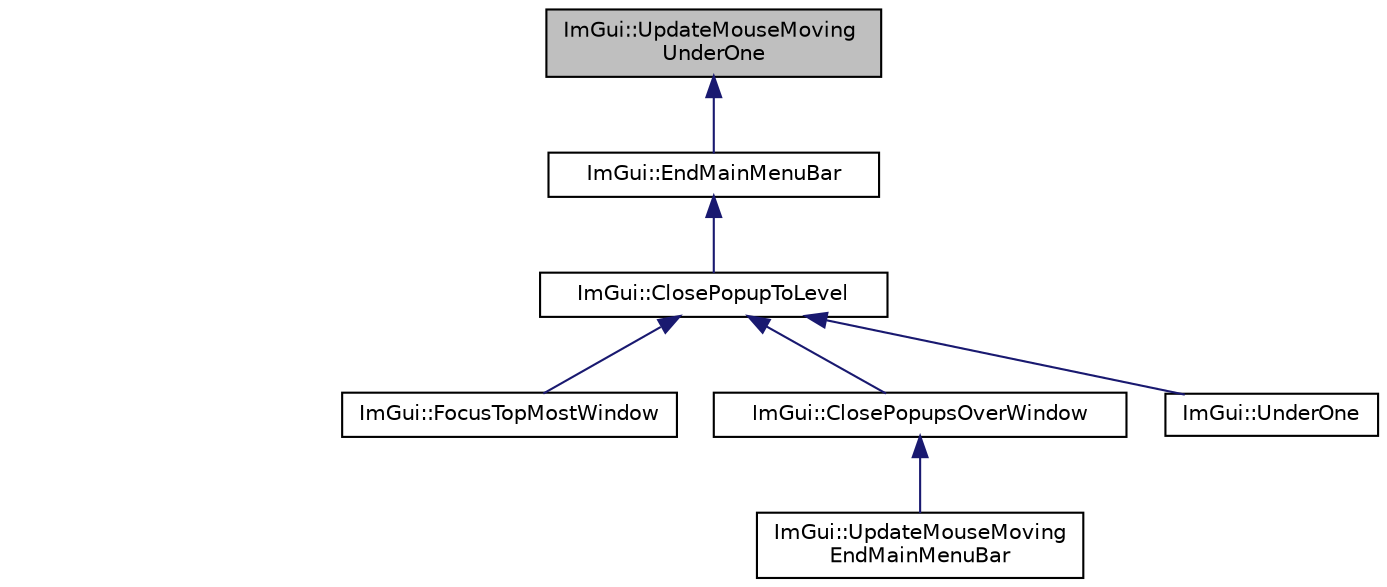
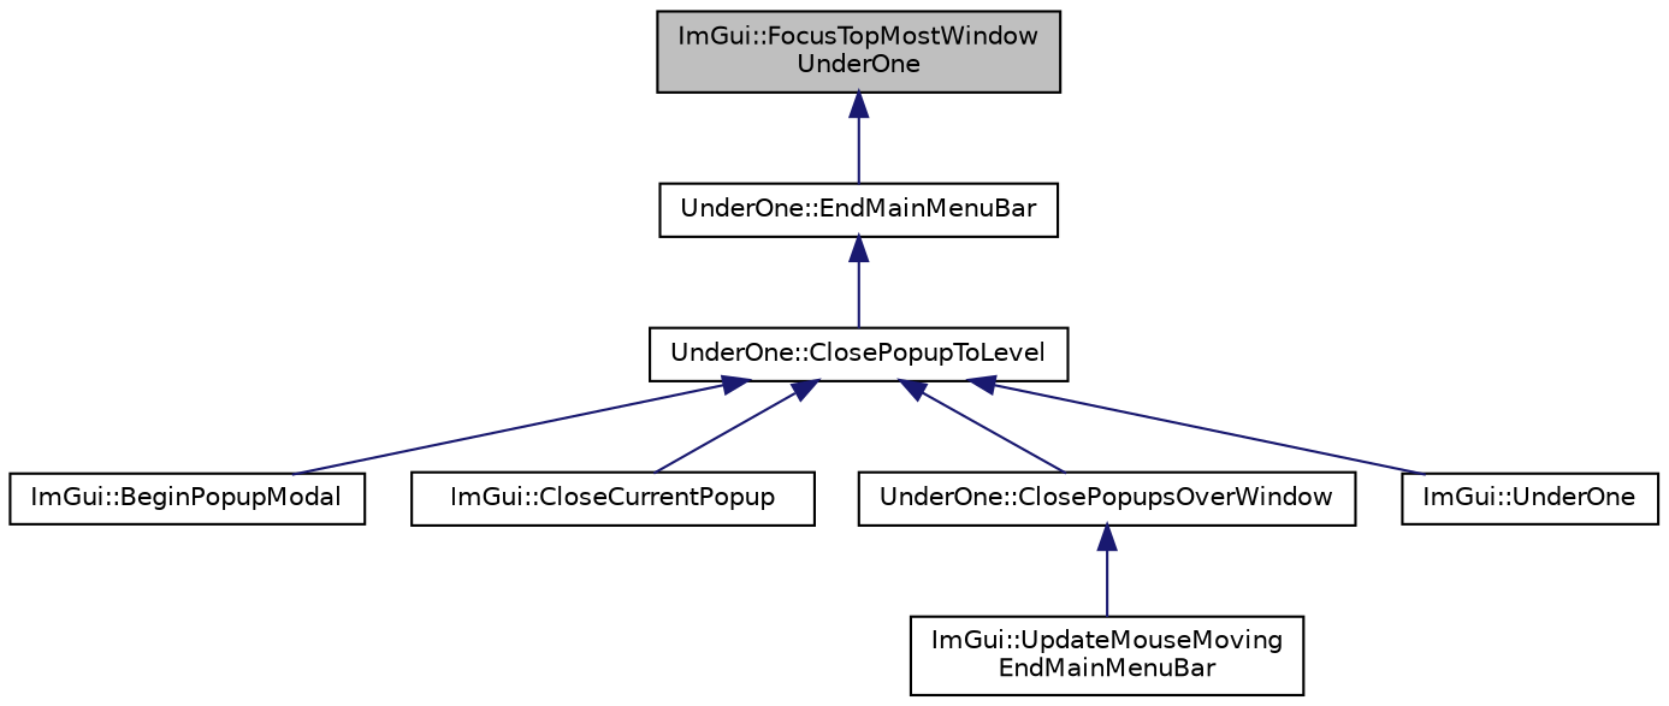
  digraph {
    rankdir=TB
    node [color=black fillcolor=white fontname=Helvetica fontsize=10 shape=record style=filled]
    edge [color=midnightblue dir=back fontname=Helvetica fontsize=10 labelfontname=Helvetica labelfontsize=10 style=solid]
-   n1 [fillcolor=grey75 fontcolor=black height=0.2 label="ImGui::UpdateMouseMoving\lUnderOne" width=0.4]
-   n2 [height=0.2 label="ImGui::EndMainMenuBar" width=0.4]
-   n3 [height=0.2 label="ImGui::ClosePopupToLevel" width=0.4]
-   n5 [height=0.2 label="ImGui::FocusTopMostWindow" width=0.4]
-   n6 [height=0.2 label="ImGui::ClosePopupsOverWindow" width=0.4]
+   n1 [fillcolor=grey75 fontcolor=black height=0.2 label="ImGui::FocusTopMostWindow\lUnderOne" width=0.4]
+   n2 [height=0.2 label="UnderOne::EndMainMenuBar" width=0.4]
+   n3 [height=0.2 label="UnderOne::ClosePopupToLevel" width=0.4]
+   n4 [height=0.2 label="ImGui::BeginPopupModal" width=0.4]
+   n5 [height=0.2 label="ImGui::CloseCurrentPopup" width=0.4]
+   n6 [height=0.2 label="UnderOne::ClosePopupsOverWindow" width=0.4]
    n7 [height=0.2 label="ImGui::UnderOne" width=0.4]
    n8 [height=0.2 label="ImGui::UpdateMouseMoving\lEndMainMenuBar" width=0.4]
    n1 -> n2
    n2 -> n3
+   n3 -> n4
    n3 -> n5
    n3 -> n6
    n3 -> n7
    n6 -> n8
  }
